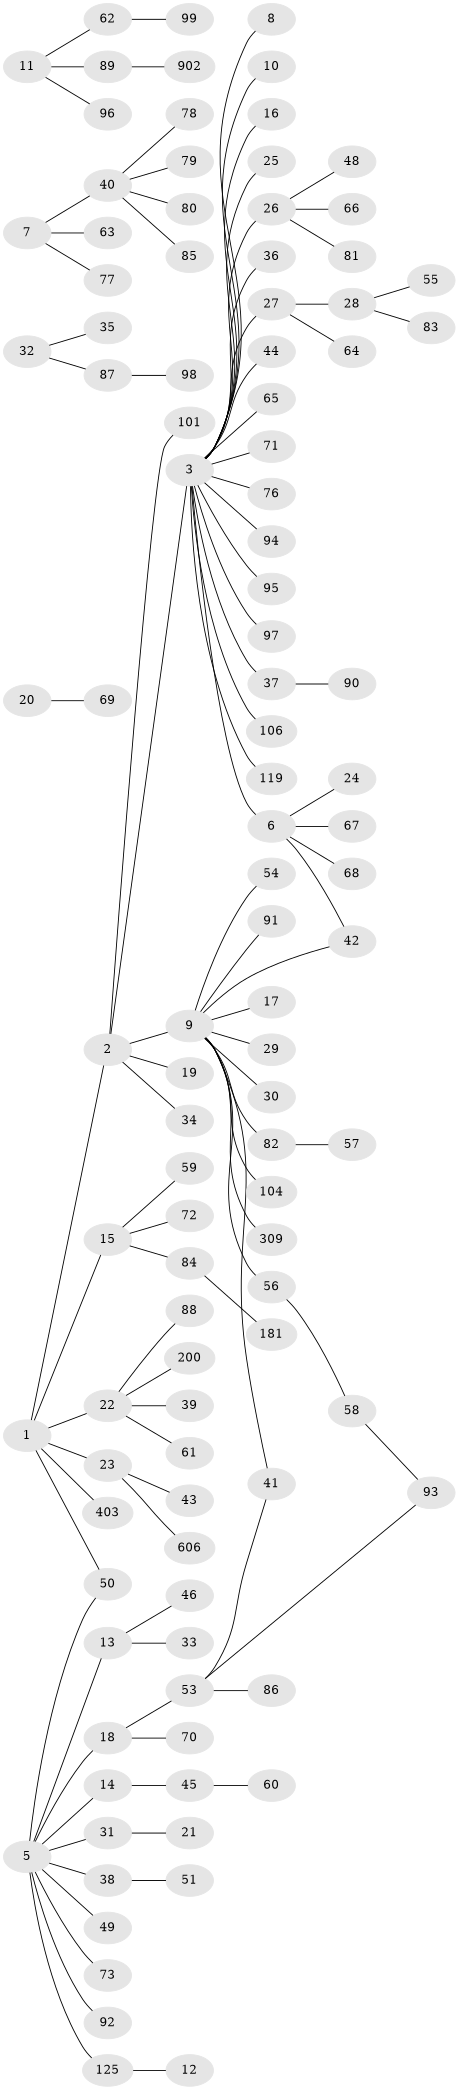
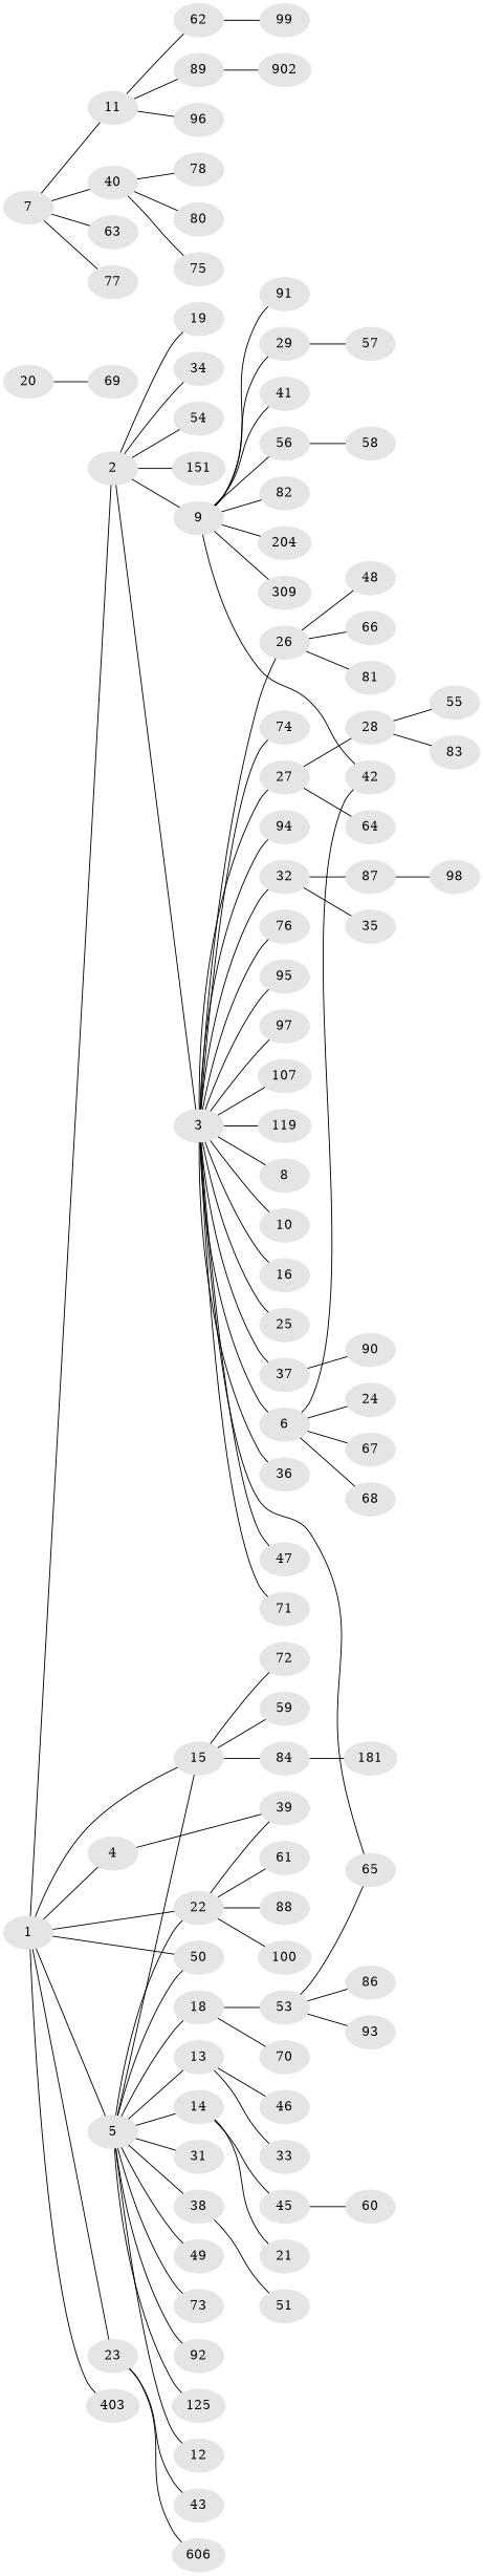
  graph {
    rankdir=LR
    node [color=gray90 style=filled]
    1
    2
+   4
    5
    15
    22
    23
    n8 [label=403]
    50
    3
    9
    19
    34
    54
-   101
+   101 [label=151]
    39
    12
    13
    14
    18
    31
    38
    49
    73
    92
    n26 [label=125]
    59
    72
    84
    20
    69
    61
    88
-   100 [label=200]
+   100
    43
    n36 [label=606]
    6
    8
    10
    16
    25
    26
    27
    32
    36
    37
-   47 [label=44]
+   47
    65
    71
+   74
    76
    94
    95
    97
-   107 [label=106]
+   107
    n56 [label=119]
    91
    42
-   17
    29
-   30
    41
    56
    82
-   104
+   104 [label=204]
    n66 [label=309]
    24
    67
    68
    7
    11
    40
    63
    77
    48
    66
    81
    28
    64
    35
    87
    90
    33
    46
    21
    45
    53
    70
    51
    62
    89
    96
    78
-   79
    80
-   85
+   85 [label=75]
    57
    58
    99
    n100 [label=902]
    60
    n102 [label=181]
    86
    93
    55
    83
    98
    1 -- 2
+   1 -- 4
+   1 -- 5
    1 -- 15
    1 -- 22
    1 -- 23
    1 -- n8
    1 -- 50
    2 -- 3
    2 -- 9
    2 -- 19
    2 -- 34
-   9 -- 54
+   2 -- 54
    2 -- 101
+   4 -- 39
+   5 -- 15
+   5 -- 22
    5 -- 50
-   n26 -- 12
+   5 -- 12
    5 -- 13
    5 -- 14
    5 -- 18
    5 -- 31
    5 -- 38
    5 -- 49
    5 -- 73
    5 -- 92
    5 -- n26
    15 -- 59
    15 -- 72
    15 -- 84
    22 -- 39
    22 -- 61
    22 -- 88
    22 -- 100
    23 -- 43
    23 -- n36
    3 -- 6
    3 -- 8
    3 -- 10
    3 -- 16
    3 -- 25
    3 -- 26
    3 -- 27
+   3 -- 32
    3 -- 36
    3 -- 37
    3 -- 47
    3 -- 65
    3 -- 71
+   3 -- 74
    3 -- 76
    3 -- 94
    3 -- 95
    3 -- 97
    3 -- 107
    3 -- n56
    9 -- 91
    9 -- 42
-   9 -- 17
    9 -- 29
-   9 -- 30
    9 -- 41
    9 -- 56
    9 -- 82
    9 -- 104
    9 -- n66
    13 -- 33
    13 -- 46
-   31 -- 21
+   14 -- 21
    14 -- 45
    18 -- 53
    18 -- 70
    38 -- 51
    84 -- n102
    20 -- 69
    6 -- 42
    6 -- 24
    6 -- 67
    6 -- 68
    26 -- 48
    26 -- 66
    26 -- 81
    27 -- 28
    27 -- 64
    32 -- 35
    32 -- 87
    37 -- 90
-   82 -- 57
+   29 -- 57
    56 -- 58
+   7 -- 11
    7 -- 40
    7 -- 63
    7 -- 77
    11 -- 62
    11 -- 89
    11 -- 96
    40 -- 78
-   40 -- 79
    40 -- 80
    40 -- 85
    28 -- 55
    28 -- 83
    87 -- 98
    45 -- 60
-   53 -- 41
+   53 -- 65
    53 -- 86
    53 -- 93
    62 -- 99
    89 -- n100
-   58 -- 93
  }
